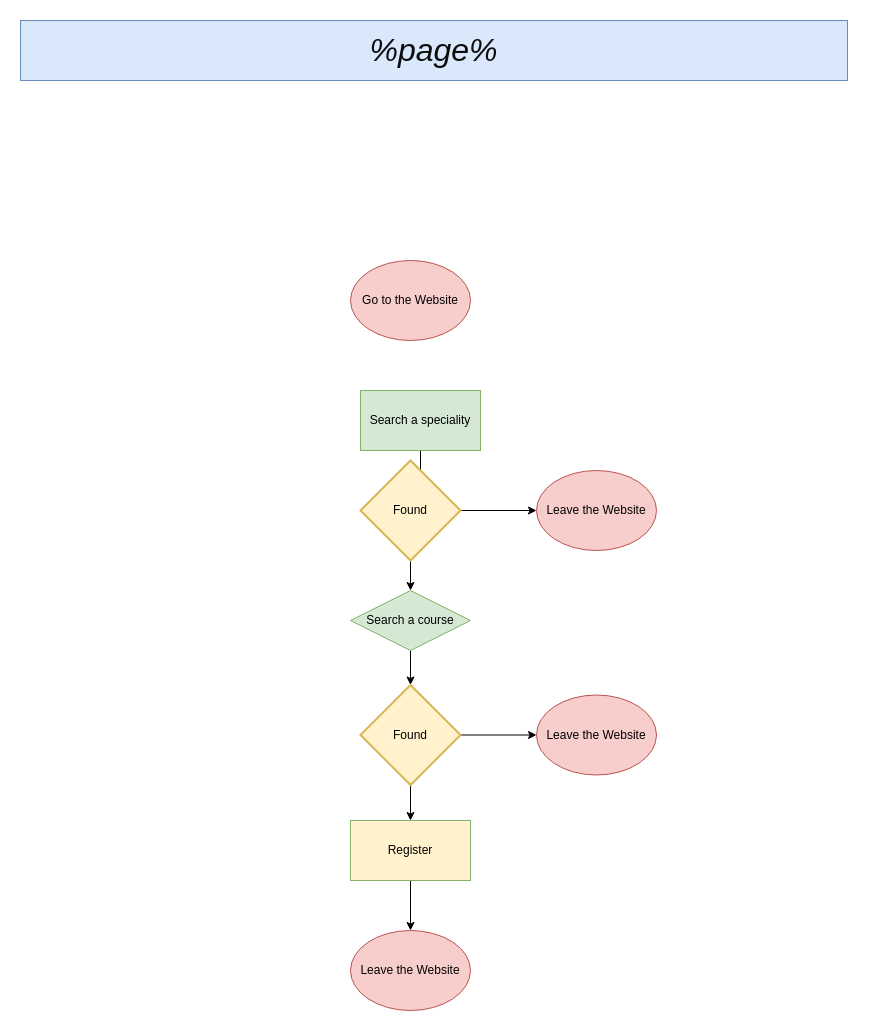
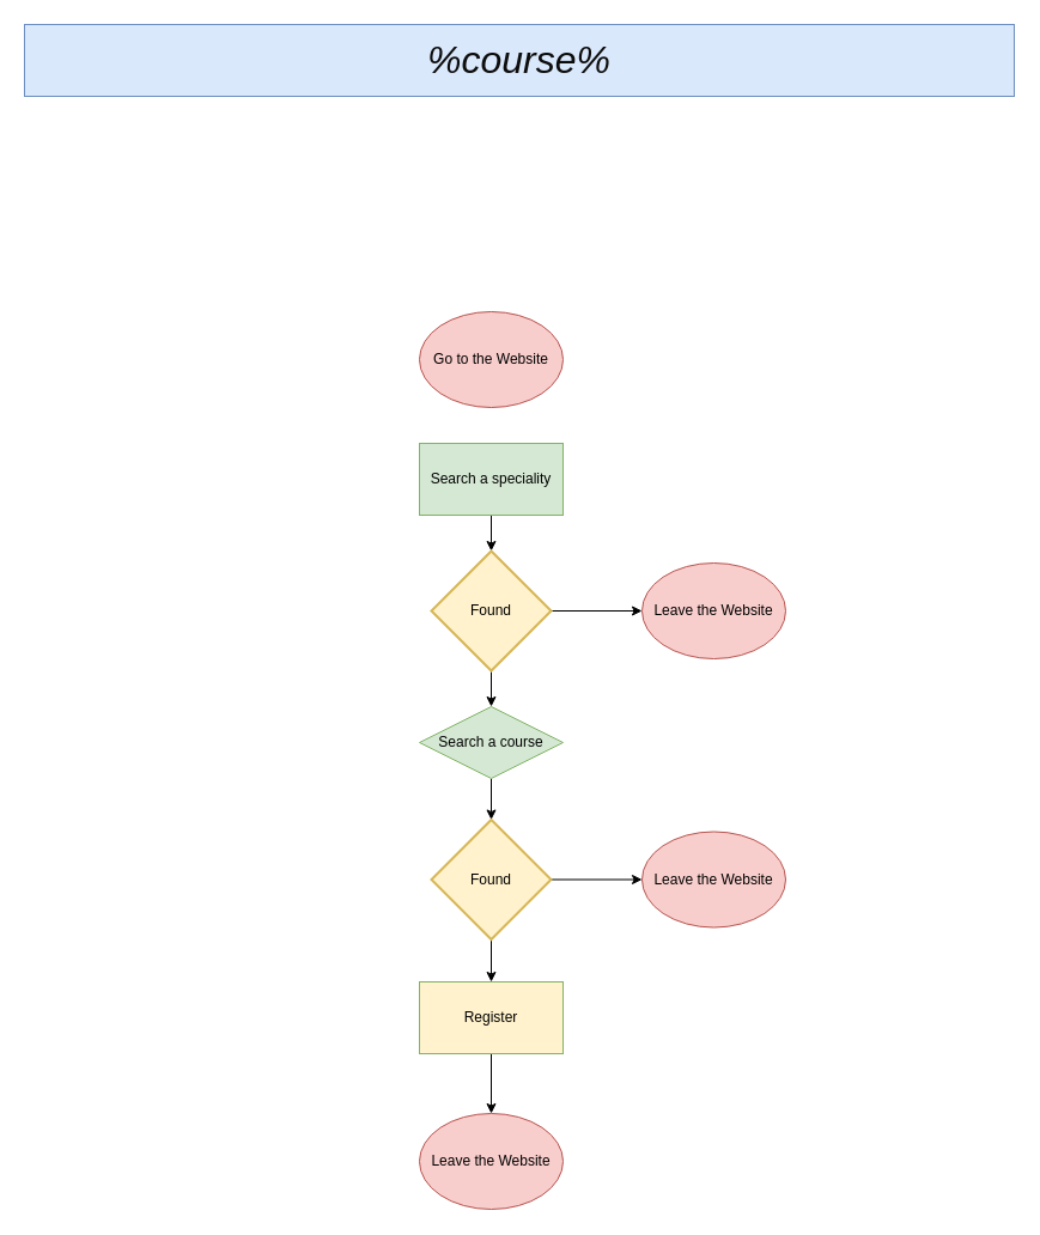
  <mxCell id="0" />
  <mxCell id="1" parent="0" />
  <mxCell id="2" value="Go to the Website" style="ellipse;whiteSpace=wrap;html=1;fillColor=#f8cecc;strokeColor=#b85450;" vertex="1" parent="1"><mxGeometry x="350" y="260" width="120" height="80" as="geometry" /></mxCell>
  <mxCell id="3" style="edgeStyle=orthogonalEdgeStyle;rounded=0;orthogonalLoop=1;jettySize=auto;html=1;" edge="1" parent="1" source="4" target="7"><mxGeometry relative="1" as="geometry" /></mxCell>
- <mxCell id="4" value="Search a speciality" style="rounded=0;whiteSpace=wrap;html=1;fillColor=#d5e8d4;strokeColor=#82b366;" vertex="1" parent="1"><mxGeometry x="360" y="390" width="120" height="60" as="geometry" /></mxCell>
+ <mxCell id="4" value="Search a speciality" style="rounded=0;whiteSpace=wrap;html=1;fillColor=#d5e8d4;strokeColor=#82b366;" vertex="1" parent="1"><mxGeometry x="350" y="370" width="120" height="60" as="geometry" /></mxCell>
  <mxCell id="5" style="edgeStyle=orthogonalEdgeStyle;rounded=0;orthogonalLoop=1;jettySize=auto;html=1;" edge="1" parent="1" source="7" target="9"><mxGeometry relative="1" as="geometry" /></mxCell>
  <mxCell id="6" style="edgeStyle=orthogonalEdgeStyle;rounded=0;orthogonalLoop=1;jettySize=auto;html=1;fontSize=32;" edge="1" parent="1" source="7" target="17"><mxGeometry relative="1" as="geometry"><mxPoint x="606" y="510" as="targetPoint" /></mxGeometry></mxCell>
  <mxCell id="7" value="Found" style="strokeWidth=2;html=1;shape=mxgraph.flowchart.decision;whiteSpace=wrap;fillColor=#fff2cc;strokeColor=#d6b656;" vertex="1" parent="1"><mxGeometry x="360" y="460" width="100" height="100" as="geometry" /></mxCell>
  <mxCell id="8" style="edgeStyle=orthogonalEdgeStyle;rounded=0;orthogonalLoop=1;jettySize=auto;html=1;" edge="1" parent="1" source="9" target="12"><mxGeometry relative="1" as="geometry" /></mxCell>
  <mxCell id="9" value="Search a course" style="rhombus;whiteSpace=wrap;html=1;fillColor=#d5e8d4;strokeColor=#82b366;" vertex="1" parent="1"><mxGeometry x="350" y="590" width="120" height="60" as="geometry" /></mxCell>
  <mxCell id="10" style="edgeStyle=orthogonalEdgeStyle;rounded=0;orthogonalLoop=1;jettySize=auto;html=1;" edge="1" parent="1" source="12" target="14"><mxGeometry relative="1" as="geometry" /></mxCell>
  <mxCell id="11" style="edgeStyle=orthogonalEdgeStyle;rounded=0;orthogonalLoop=1;jettySize=auto;html=1;fontSize=32;" edge="1" parent="1" source="12" target="18"><mxGeometry relative="1" as="geometry" /></mxCell>
  <mxCell id="12" value="Found" style="strokeWidth=2;html=1;shape=mxgraph.flowchart.decision;whiteSpace=wrap;fillColor=#fff2cc;strokeColor=#d6b656;" vertex="1" parent="1"><mxGeometry x="360" y="684.5" width="100" height="100" as="geometry" /></mxCell>
  <mxCell id="13" style="edgeStyle=orthogonalEdgeStyle;rounded=0;orthogonalLoop=1;jettySize=auto;html=1;" edge="1" parent="1" source="14" target="15"><mxGeometry relative="1" as="geometry" /></mxCell>
  <mxCell id="14" value="Register" style="rounded=0;whiteSpace=wrap;html=1;fillColor=#fff2cc;strokeColor=#82b366;" vertex="1" parent="1"><mxGeometry x="350" y="820" width="120" height="60" as="geometry" /></mxCell>
  <mxCell id="15" value="Leave the Website" style="ellipse;whiteSpace=wrap;html=1;fillColor=#f8cecc;strokeColor=#b85450;" vertex="1" parent="1"><mxGeometry x="350" y="930" width="120" height="80" as="geometry" /></mxCell>
- <mxCell id="16" value="&lt;em style=&quot;margin: 0px ; padding: 0px ; border: 0px ; outline: 0px ; vertical-align: top ; color: rgb(13 , 13 , 13) ; font-family: &amp;#34;pt sans&amp;#34; , &amp;#34;arial&amp;#34; , sans-serif ; font-size: 32px&quot;&gt;%page%&lt;br style=&quot;font-size: 32px&quot;&gt;&lt;/em&gt;" style="text;html=1;strokeColor=#6c8ebf;fillColor=#dae8fc;align=center;verticalAlign=middle;whiteSpace=wrap;rounded=0;fontSize=32;labelBackgroundColor=none;" vertex="1" parent="1"><mxGeometry width="827" height="60" as="geometry" x="20" y="20" /></mxCell>
+ <mxCell id="16" value="&lt;em style=&quot;margin: 0px ; padding: 0px ; border: 0px ; outline: 0px ; vertical-align: top ; color: rgb(13 , 13 , 13) ; font-family: &amp;#34;pt sans&amp;#34; , &amp;#34;arial&amp;#34; , sans-serif ; font-size: 32px&quot;&gt;%course%&lt;br style=&quot;font-size: 32px&quot;&gt;&lt;/em&gt;" style="text;html=1;strokeColor=#6c8ebf;fillColor=#dae8fc;align=center;verticalAlign=middle;whiteSpace=wrap;rounded=0;fontSize=32;labelBackgroundColor=none;" vertex="1" parent="1"><mxGeometry width="827" height="60" as="geometry" x="20" y="20" /></mxCell>
  <mxCell id="17" value="Leave the Website" style="ellipse;whiteSpace=wrap;html=1;fillColor=#f8cecc;strokeColor=#b85450;" vertex="1" parent="1"><mxGeometry x="536" y="470" width="120" height="80" as="geometry" /></mxCell>
  <mxCell id="18" value="Leave the Website" style="ellipse;whiteSpace=wrap;html=1;fillColor=#f8cecc;strokeColor=#b85450;" vertex="1" parent="1"><mxGeometry x="536" y="694.5" width="120" height="80" as="geometry" /></mxCell>
